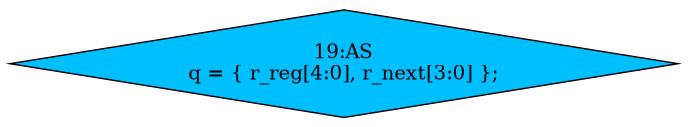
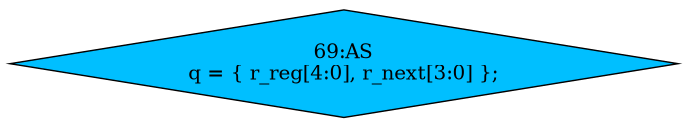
  strict digraph {
    rankdir=LR
-   n1 [ast="<pyverilog.vparser.ast.Assign object at 0x7f331d886190>" def_var="['q']" fillcolor=deepskyblue label="19:AS\nq = { r_reg[4:0], r_next[3:0] };" statements="[]" style=filled typ=Assign use_var="['r_reg', 'r_next']" shape=diamond]
+   n1 [ast="<pyverilog.vparser.ast.Assign object at 0x7f331d886190>" def_var="['q']" fillcolor=deepskyblue label="69:AS\nq = { r_reg[4:0], r_next[3:0] };" statements="[]" style=filled typ=Assign use_var="['r_reg', 'r_next']" shape=diamond]
  }
